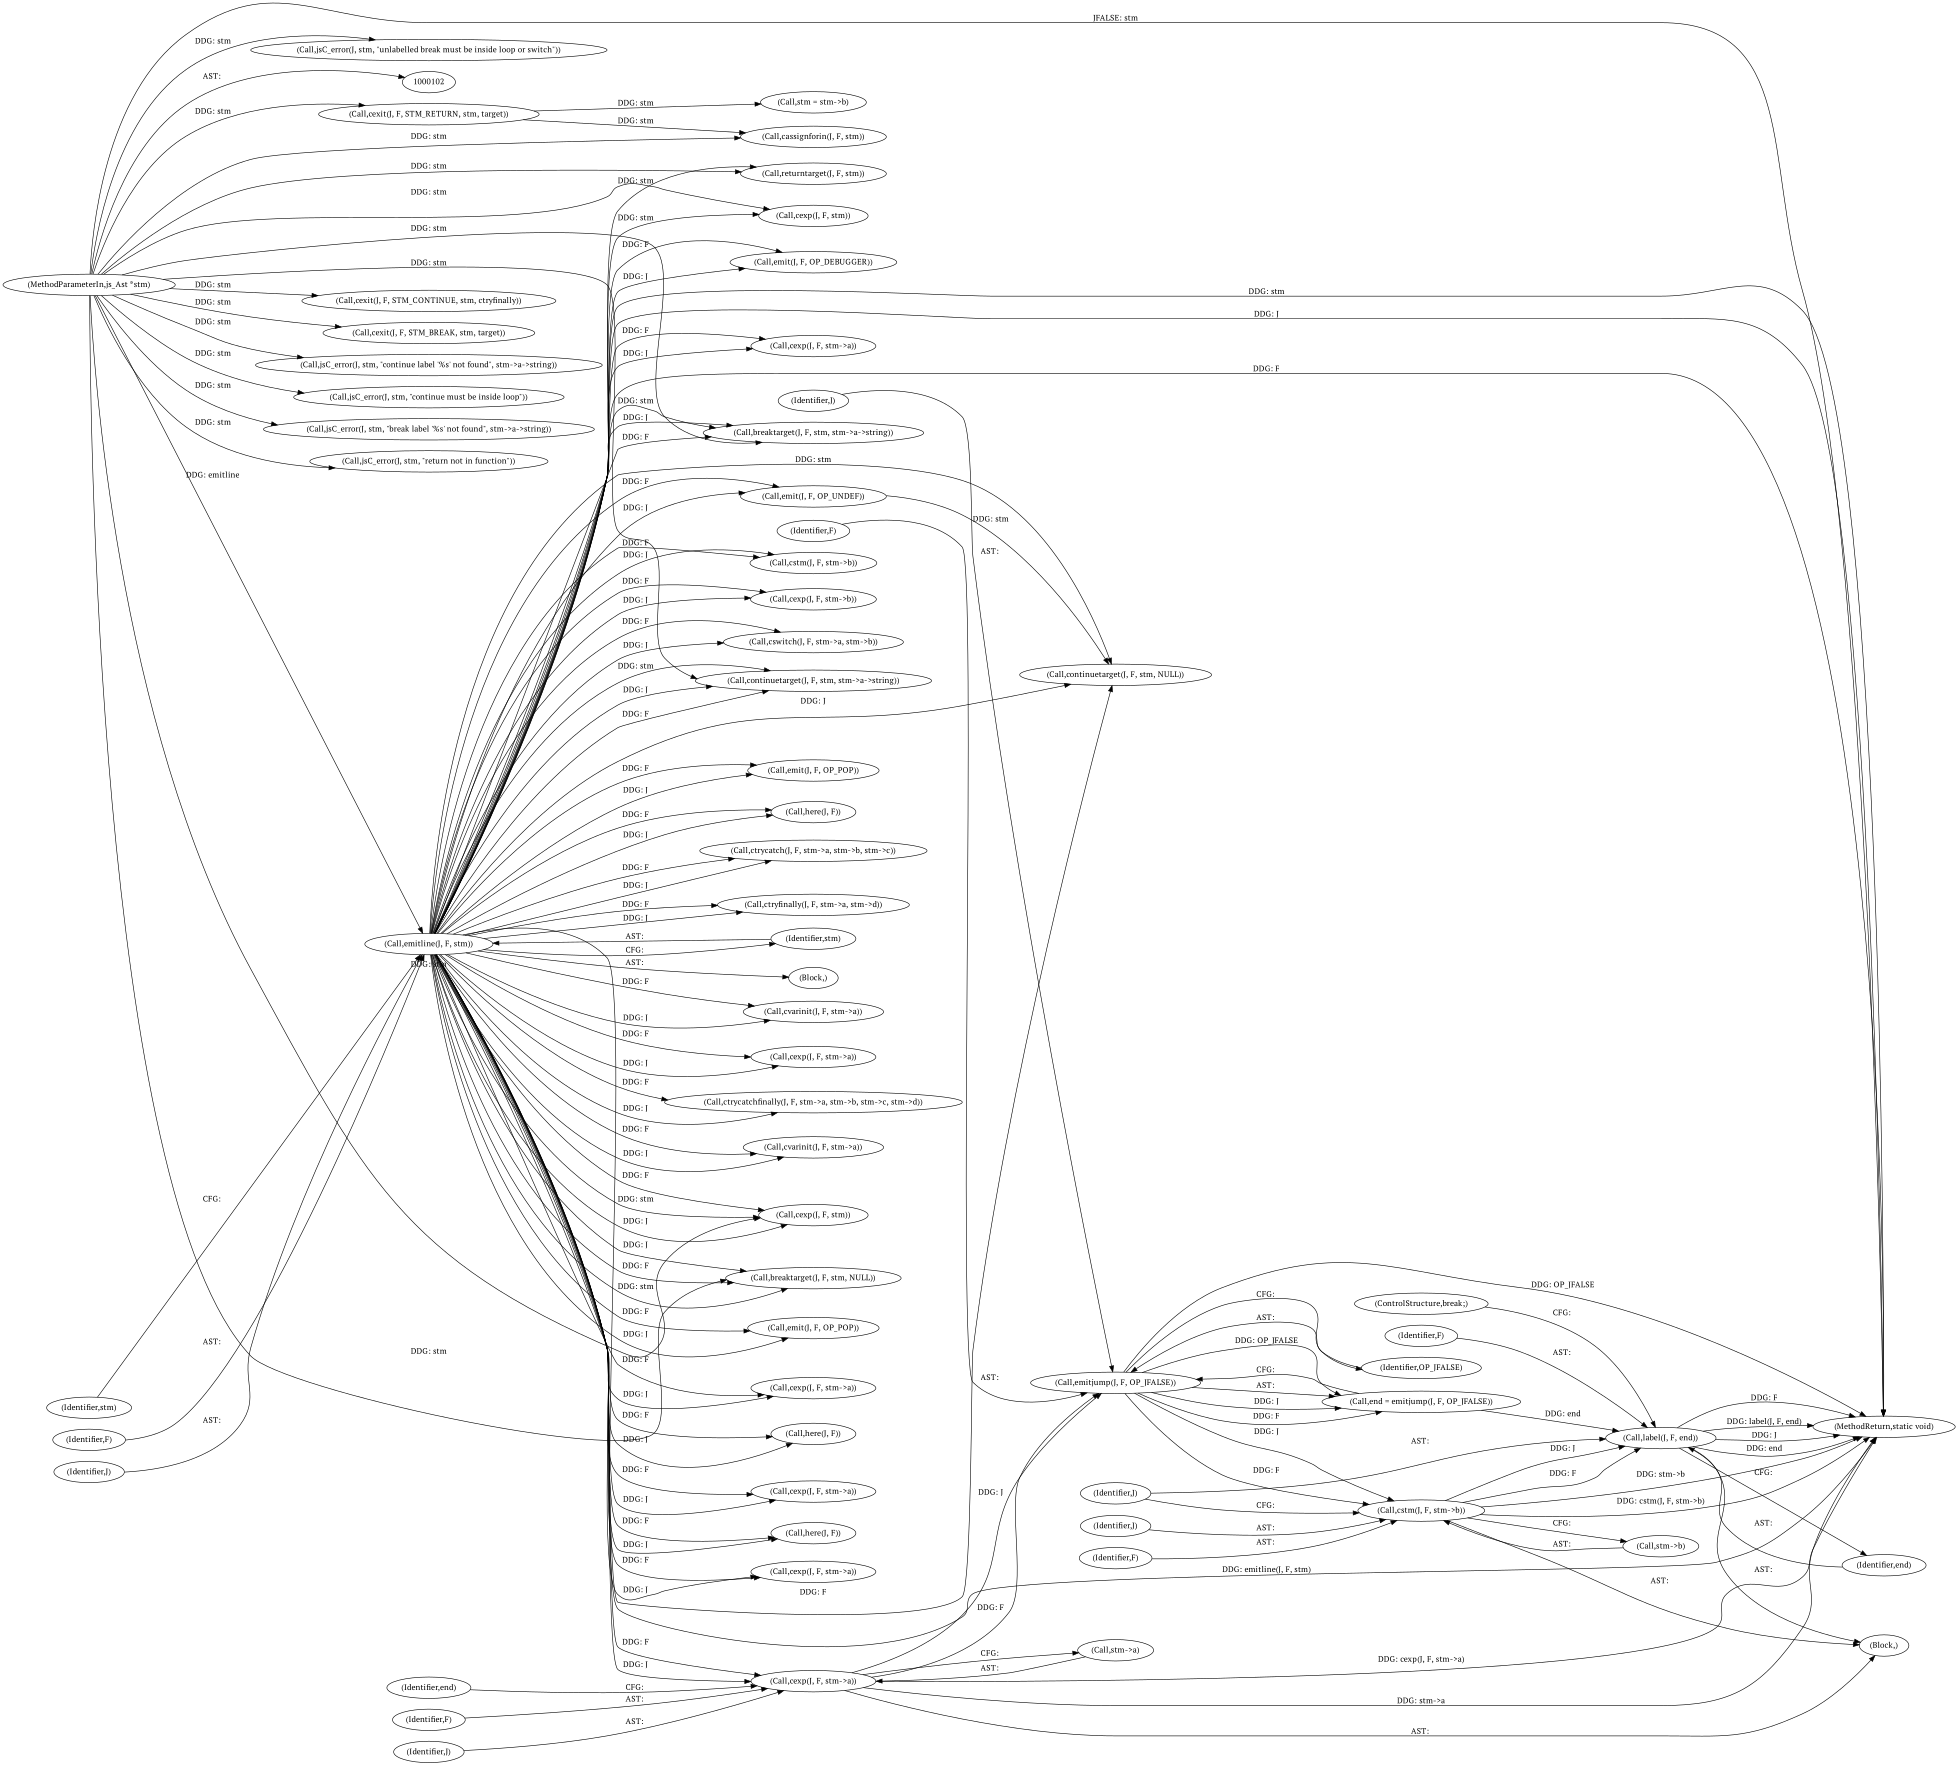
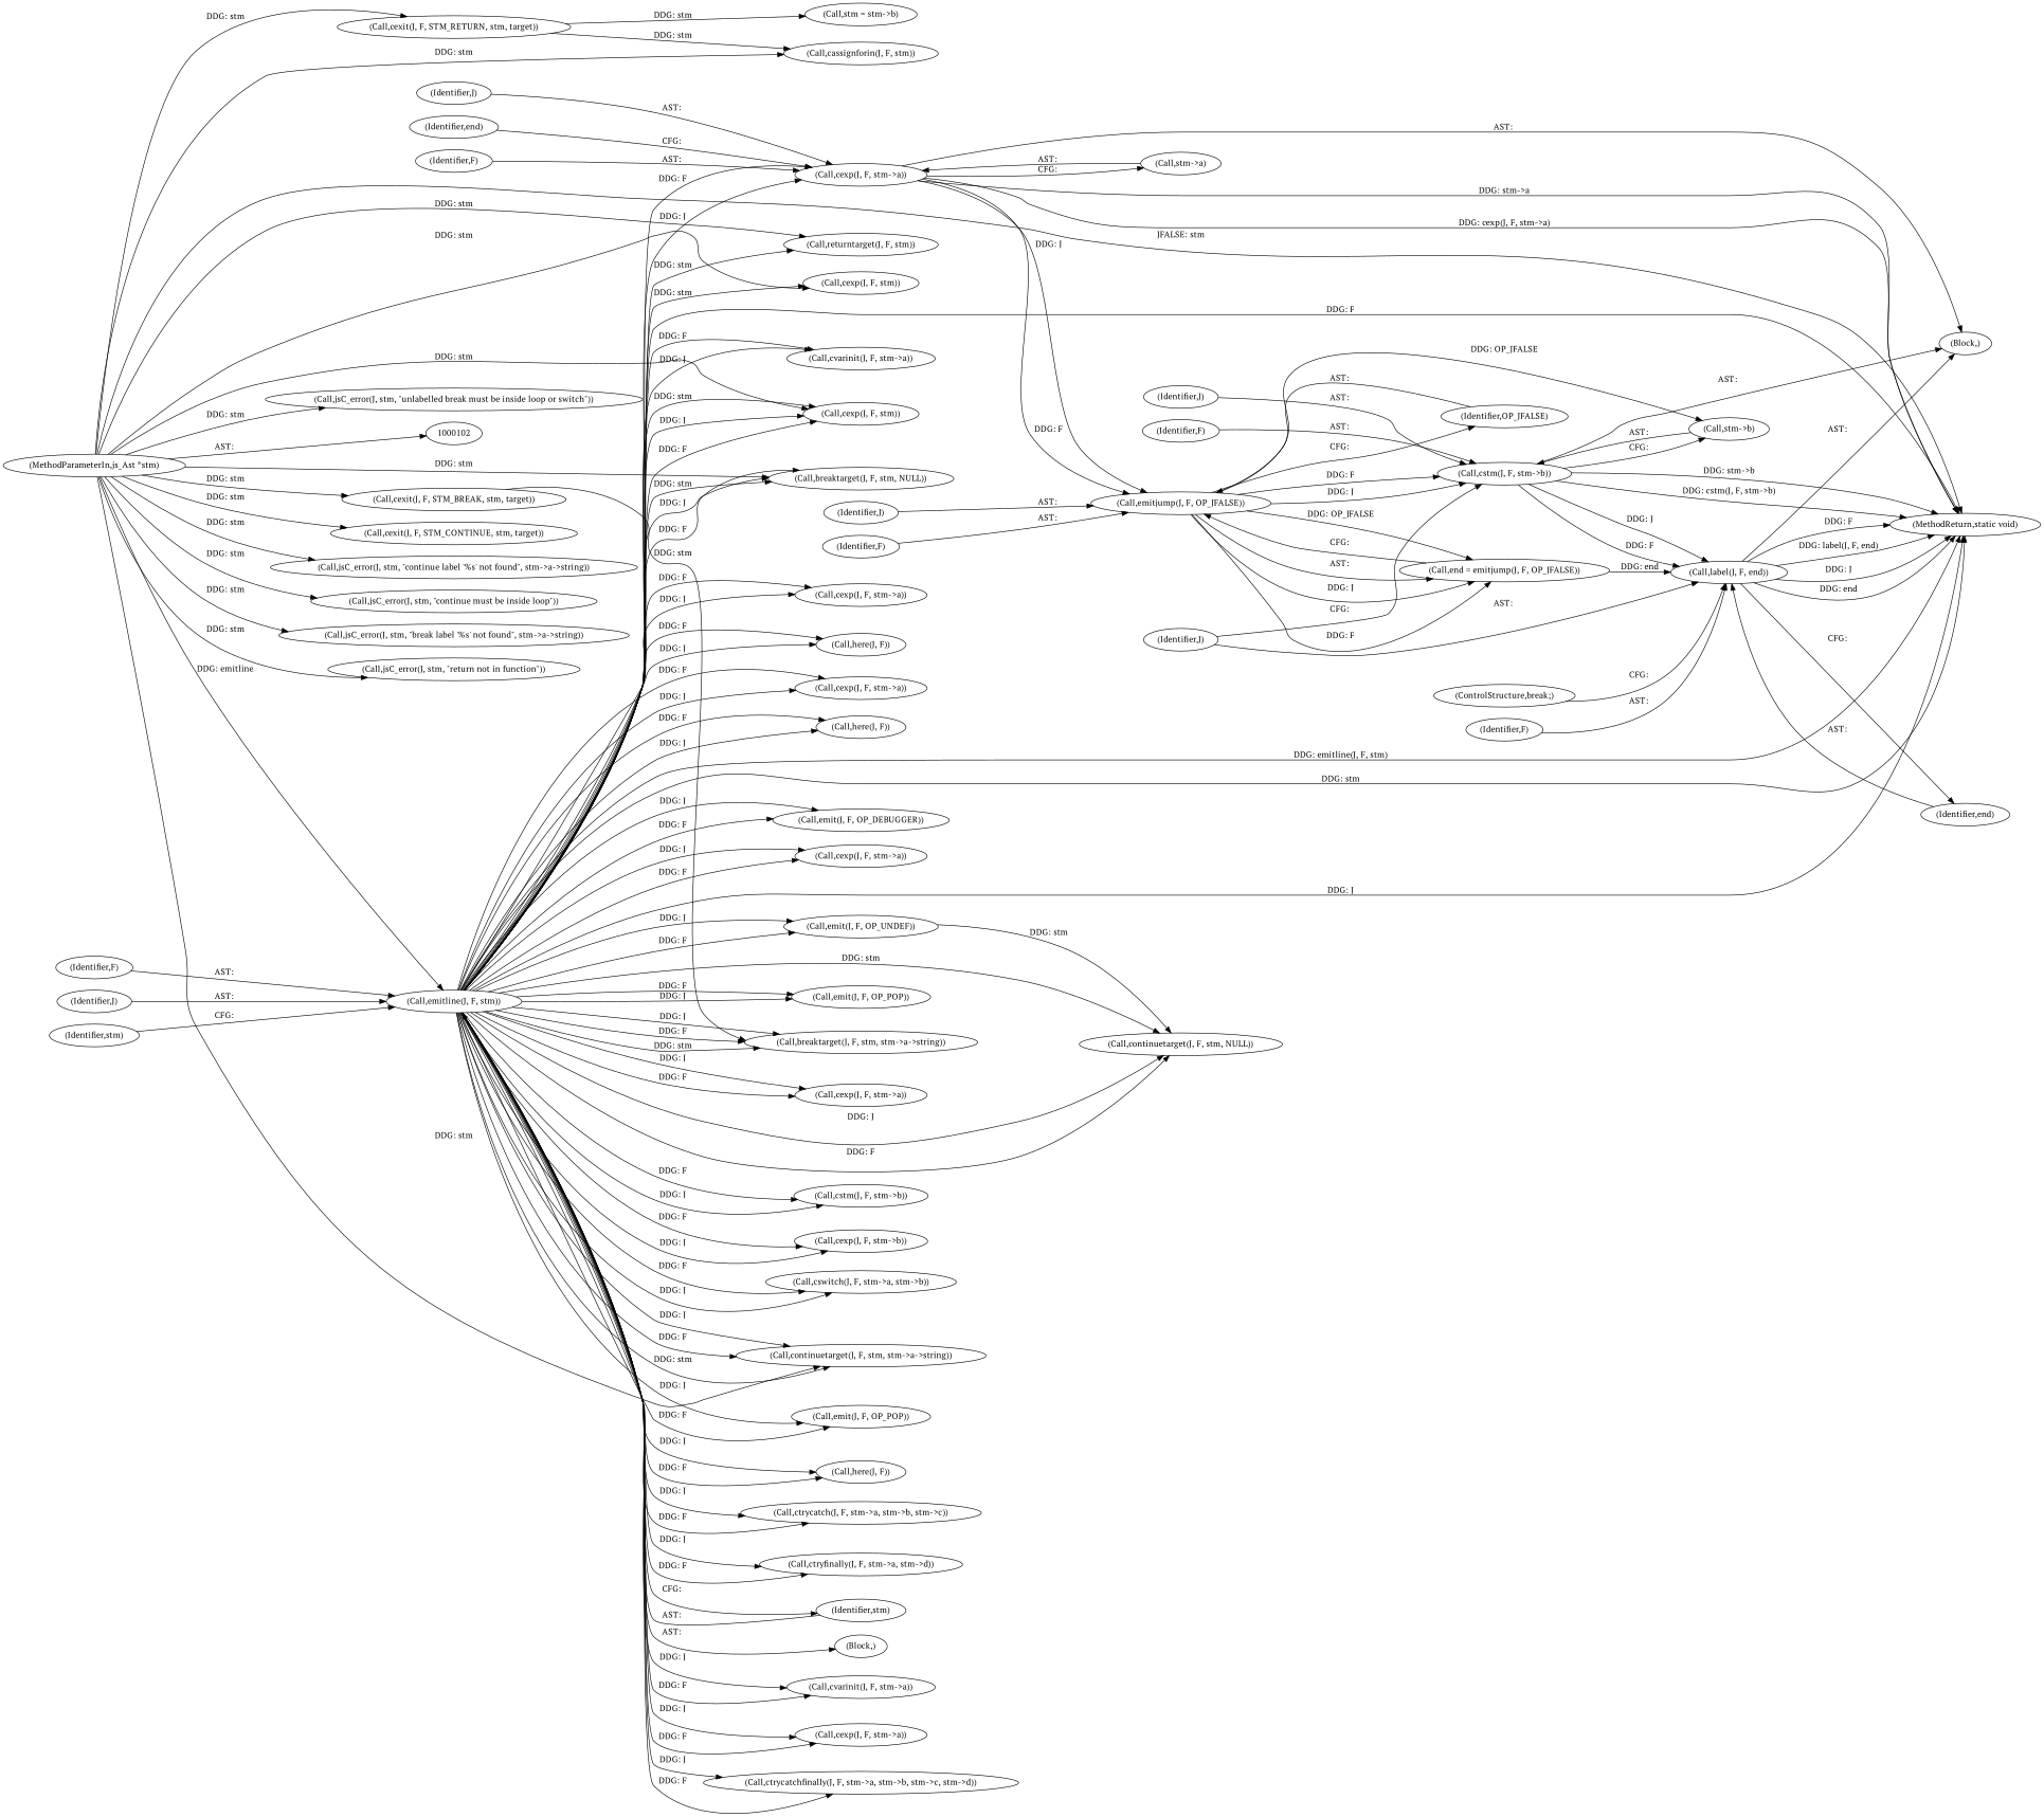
  digraph {
    fontname="PT Serif"
    rankdir=LR
    node [fontname="PT Serif"]
    edge [fontname="PT Serif"]
    n1 [label="(Call,cstm(J, F, stm->b))"]
    n2 [label="(Call,label(J, F, end))"]
    n3 [label="(MethodReturn,static void)"]
    n4 [label="(Block,)"]
    n5 [label="(Call,stm->b)"]
    n6 [label="(Identifier,end)"]
    n7 [label="(Call,emitjump(J, F, OP_JFALSE))"]
    n8 [label="(Call,end = emitjump(J, F, OP_JFALSE))"]
    n9 [label="(Identifier,OP_JFALSE)"]
    n10 [label="(Call,cexp(J, F, stm->a))"]
    n11 [label="(Call,stm->a)"]
    n12 [label="(Call,emitline(J, F, stm))"]
    n13 [label="(Call,breaktarget(J, F, stm, stm->a->string))"]
    n14 [label="(Call,continuetarget(J, F, stm, NULL))"]
    n15 [label="(Call,cstm(J, F, stm->b))"]
    n16 [label="(Call,cexp(J, F, stm->b))"]
    n17 [label="(Call,cswitch(J, F, stm->a, stm->b))"]
    n18 [label="(Call,continuetarget(J, F, stm, stm->a->string))"]
    n19 [label="(Call,emit(J, F, OP_UNDEF))"]
    n20 [label="(Call,returntarget(J, F, stm))"]
    n21 [label="(Call,cexp(J, F, stm))"]
    n22 [label="(Call,emit(J, F, OP_POP))"]
    n23 [label="(Call,here(J, F))"]
    n24 [label="(Call,ctrycatch(J, F, stm->a, stm->b, stm->c))"]
    n25 [label="(Call,ctryfinally(J, F, stm->a, stm->d))"]
    n26 [label="(Identifier,stm)"]
    n27 [label="(Block,)"]
    n28 [label="(Call,cvarinit(J, F, stm->a))"]
    n29 [label="(Call,cexp(J, F, stm->a))"]
    n30 [label="(Call,ctrycatchfinally(J, F, stm->a, stm->b, stm->c, stm->d))"]
    n31 [label="(Call,cvarinit(J, F, stm->a))"]
    n32 [label="(Call,cexp(J, F, stm))"]
    n33 [label="(Call,breaktarget(J, F, stm, NULL))"]
    n34 [label="(Call,emit(J, F, OP_POP))"]
    n35 [label="(Call,cexp(J, F, stm->a))"]
    n36 [label="(Call,here(J, F))"]
    n37 [label="(Call,cexp(J, F, stm->a))"]
    n38 [label="(Call,here(J, F))"]
    n39 [label="(Call,cexp(J, F, stm->a))"]
    n40 [label="(Call,emit(J, F, OP_DEBUGGER))"]
    n41 [label="(Call,cexp(J, F, stm->a))"]
    n42 [label="(Call,cassignforin(J, F, stm))"]
    n43 [label="(MethodParameterIn,js_Ast *stm)"]
-   n44 [label="(Call,cexit(J, F, STM_CONTINUE, stm, ctryfinally))"]
+   n44 [label="(Call,cexit(J, F, STM_CONTINUE, stm, target))"]
    n45 [label="(Call,cexit(J, F, STM_BREAK, stm, target))"]
    n46 [label="(Call,jsC_error(J, stm, \"continue label '%s' not found\", stm->a->string))"]
    n47 [label="(Call,jsC_error(J, stm, \"continue must be inside loop\"))"]
    n48 [label="(Call,jsC_error(J, stm, \"break label '%s' not found\", stm->a->string))"]
    n49 [label="(Call,jsC_error(J, stm, \"return not in function\"))"]
    n50 [label="(Call,cexit(J, F, STM_RETURN, stm, target))"]
    n51 [label="(Call,jsC_error(J, stm, \"unlabelled break must be inside loop or switch\"))"]
    1000102
    n53 [label="(Call,stm = stm->b)"]
    n54 [label="(Identifier,end)"]
    n55 [label="(Identifier,J)"]
    n56 [label="(Identifier,F)"]
    n57 [label="(Identifier,F)"]
    n58 [label="(Identifier,J)"]
    n59 [label="(Identifier,J)"]
    n60 [label="(ControlStructure,break;)"]
    n61 [label="(Identifier,F)"]
    n62 [label="(Identifier,F)"]
    n63 [label="(Identifier,J)"]
    n64 [label="(Identifier,J)"]
    n65 [label="(Identifier,stm)"]
    n66 [label="(Identifier,F)"]
    n1 -> n2 [label="DDG: J"]
    n1 -> n2 [label="DDG: F"]
    n1 -> n3 [label="DDG: stm->b"]
    n1 -> n3 [label="DDG: cstm(J, F, stm->b)"]
    n1 -> n4 [label="AST: "]
    n1 -> n5 [label="CFG: "]
    n2 -> n3 [label="DDG: F"]
    n2 -> n3 [label="DDG: label(J, F, end)"]
    n2 -> n3 [label="DDG: J"]
    n2 -> n3 [label="DDG: end"]
    n2 -> n4 [label="AST: "]
    n2 -> n6 [label="CFG: "]
    n5 -> n1 [label="AST: "]
    n6 -> n2 [label="AST: "]
    n7 -> n1 [label="DDG: J"]
    n7 -> n1 [label="DDG: F"]
-   n7 -> n3 [label="DDG: OP_JFALSE"]
+   n7 -> n5 [label="DDG: OP_JFALSE"]
    n7 -> n8 [label="AST: "]
    n7 -> n8 [label="DDG: J"]
    n7 -> n8 [label="DDG: F"]
    n7 -> n8 [label="DDG: OP_JFALSE"]
    n7 -> n9 [label="CFG: "]
    n8 -> n2 [label="DDG: end"]
    n8 -> n7 [label="CFG: "]
    n9 -> n7 [label="AST: "]
    n10 -> n3 [label="DDG: cexp(J, F, stm->a)"]
    n10 -> n3 [label="DDG: stm->a"]
    n10 -> n4 [label="AST: "]
    n10 -> n7 [label="DDG: J"]
    n10 -> n7 [label="DDG: F"]
    n10 -> n11 [label="CFG: "]
    n11 -> n10 [label="AST: "]
    n12 -> n3 [label="DDG: stm"]
    n12 -> n3 [label="DDG: J"]
    n12 -> n3 [label="DDG: F"]
    n12 -> n3 [label="DDG: emitline(J, F, stm)"]
    n12 -> n10 [label="DDG: J"]
    n12 -> n10 [label="DDG: F"]
    n12 -> n13 [label="DDG: J"]
    n12 -> n13 [label="DDG: F"]
    n12 -> n13 [label="DDG: stm"]
    n12 -> n14 [label="DDG: J"]
    n12 -> n14 [label="DDG: F"]
    n12 -> n14 [label="DDG: stm"]
    n12 -> n15 [label="DDG: J"]
    n12 -> n15 [label="DDG: F"]
    n12 -> n16 [label="DDG: J"]
    n12 -> n16 [label="DDG: F"]
    n12 -> n17 [label="DDG: J"]
    n12 -> n17 [label="DDG: F"]
    n12 -> n18 [label="DDG: J"]
    n12 -> n18 [label="DDG: F"]
    n12 -> n18 [label="DDG: stm"]
    n12 -> n19 [label="DDG: J"]
    n12 -> n19 [label="DDG: F"]
    n12 -> n20 [label="DDG: stm"]
    n12 -> n21 [label="DDG: stm"]
    n12 -> n22 [label="DDG: J"]
    n12 -> n22 [label="DDG: F"]
    n12 -> n23 [label="DDG: J"]
    n12 -> n23 [label="DDG: F"]
    n12 -> n24 [label="DDG: J"]
    n12 -> n24 [label="DDG: F"]
    n12 -> n25 [label="DDG: J"]
    n12 -> n25 [label="DDG: F"]
    n12 -> n26 [label="CFG: "]
    n12 -> n27 [label="AST: "]
    n12 -> n28 [label="DDG: J"]
    n12 -> n28 [label="DDG: F"]
    n12 -> n29 [label="DDG: J"]
    n12 -> n29 [label="DDG: F"]
    n12 -> n30 [label="DDG: J"]
    n12 -> n30 [label="DDG: F"]
    n12 -> n31 [label="DDG: J"]
    n12 -> n31 [label="DDG: F"]
    n12 -> n32 [label="DDG: J"]
    n12 -> n32 [label="DDG: F"]
    n12 -> n32 [label="DDG: stm"]
    n12 -> n33 [label="DDG: J"]
    n12 -> n33 [label="DDG: F"]
    n12 -> n33 [label="DDG: stm"]
    n12 -> n34 [label="DDG: J"]
    n12 -> n34 [label="DDG: F"]
    n12 -> n35 [label="DDG: J"]
    n12 -> n35 [label="DDG: F"]
    n12 -> n36 [label="DDG: J"]
    n12 -> n36 [label="DDG: F"]
    n12 -> n37 [label="DDG: J"]
    n12 -> n37 [label="DDG: F"]
    n12 -> n38 [label="DDG: J"]
    n12 -> n38 [label="DDG: F"]
    n12 -> n39 [label="DDG: J"]
    n12 -> n39 [label="DDG: F"]
    n12 -> n40 [label="DDG: J"]
    n12 -> n40 [label="DDG: F"]
    n12 -> n41 [label="DDG: J"]
    n12 -> n41 [label="DDG: F"]
    n19 -> n14 [label="DDG: stm"]
    n26 -> n12 [label="AST: "]
    n43 -> n3 [label="JFALSE: stm"]
    n43 -> n12 [label="DDG: emitline"]
-   n43 -> n13 [label="DDG: stm"]
+   n45 -> n13 [label="DDG: stm"]
    n43 -> n18 [label="DDG: stm"]
    n43 -> n20 [label="DDG: stm"]
    n43 -> n21 [label="DDG: stm"]
    n43 -> n32 [label="DDG: stm"]
    n43 -> n33 [label="DDG: stm"]
    n43 -> n42 [label="DDG: stm"]
    n43 -> n44 [label="DDG: stm"]
    n43 -> n45 [label="DDG: stm"]
    n43 -> n46 [label="DDG: stm"]
    n43 -> n47 [label="DDG: stm"]
    n43 -> n48 [label="DDG: stm"]
    n43 -> n49 [label="DDG: stm"]
    n43 -> n50 [label="DDG: stm"]
    n43 -> n51 [label="DDG: stm"]
    n43 -> 1000102 [label="AST: "]
    n50 -> n42 [label="DDG: stm"]
    n50 -> n53 [label="DDG: stm"]
    n54 -> n10 [label="CFG: "]
    n55 -> n7 [label="AST: "]
    n56 -> n12 [label="AST: "]
    n57 -> n10 [label="AST: "]
    n58 -> n1 [label="CFG: "]
    n58 -> n2 [label="AST: "]
    n59 -> n12 [label="AST: "]
    n60 -> n2 [label="CFG: "]
    n61 -> n2 [label="AST: "]
    n62 -> n7 [label="AST: "]
    n63 -> n10 [label="AST: "]
    n64 -> n1 [label="AST: "]
    n65 -> n12 [label="CFG: "]
    n66 -> n1 [label="AST: "]
  }
